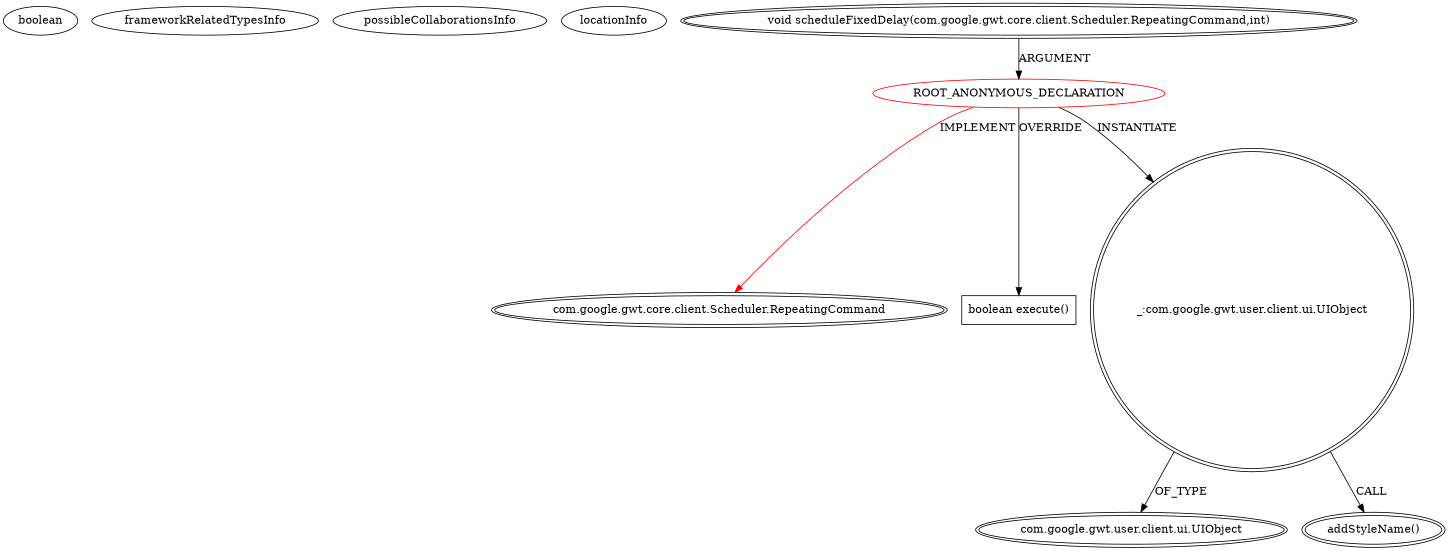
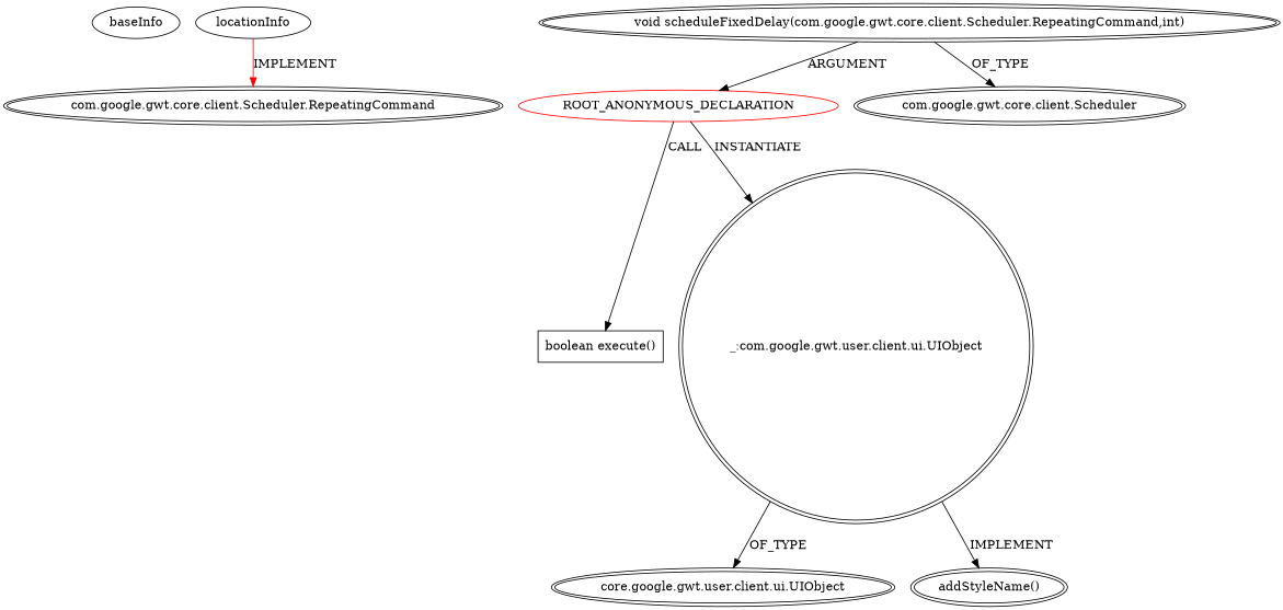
  digraph {
    node [isFrameworkType=true]
-   baseInfo [category=extension_graph graphId=740 isAnonymous=true possibleRelation=false label=boolean isFrameworkType=""]
-   frameworkRelatedTypesInfo [0="com.google.gwt.core.client.Scheduler.RepeatingCommand" isFrameworkType=""]
-   possibleCollaborationsInfo [isFrameworkType=""]
+   baseInfo [category=extension_graph graphId=740 isAnonymous=true possibleRelation=false isFrameworkType=""]
    locationInfo [contextSignature="void execute()" filePath="/ashtonthomas-gwt-fast-touch-press/gwt-fast-touch-press-master/src/io/ashton/fastpress/client/TestSlowPressElement.java" graphId=740 projectName="ashtonthomas-gwt-fast-touch-press" isFrameworkType=""]
    n5 [color=red isFrameworkType=false label=ROOT_ANONYMOUS_DECLARATION vertexType=ROOT_ANONYMOUS_DECLARATION]
    n6 [label="com.google.gwt.core.client.Scheduler.RepeatingCommand" peripheries=2 vertexType=FRAMEWORK_INTERFACE_TYPE]
    n7 [isFrameworkType=false label="boolean execute()" shape=box vertexType=OVERRIDING_METHOD_DECLARATION]
    n8 [label="_:com.google.gwt.user.client.ui.UIObject" peripheries=2 shape=circle vertexType=VARIABLE_EXPRESION]
    n9 [label="void scheduleFixedDelay(com.google.gwt.core.client.Scheduler.RepeatingCommand,int)" peripheries=2 vertexType=OUTSIDE_CALL]
-   n11 [label="com.google.gwt.user.client.ui.UIObject" peripheries=2 vertexType=FRAMEWORK_CLASS_TYPE]
+   n10 [label="com.google.gwt.core.client.Scheduler" peripheries=2 vertexType=FRAMEWORK_CLASS_TYPE]
+   n11 [label="core.google.gwt.user.client.ui.UIObject" peripheries=2 vertexType=FRAMEWORK_CLASS_TYPE]
    n12 [label="addStyleName()" peripheries=2 shape=ellipse vertexType=INSIDE_CALL]
-   n5 -> n6 [color=red label=IMPLEMENT]
-   n5 -> n7 [label=OVERRIDE]
+   locationInfo -> n6 [color=red label=IMPLEMENT]
+   n5 -> n7 [label=CALL]
    n5 -> n8 [label=INSTANTIATE]
    n8 -> n11 [label=OF_TYPE]
-   n8 -> n12 [label=CALL]
+   n8 -> n12 [label=IMPLEMENT]
    n9 -> n5 [label=ARGUMENT]
+   n9 -> n10 [label=OF_TYPE]
  }
